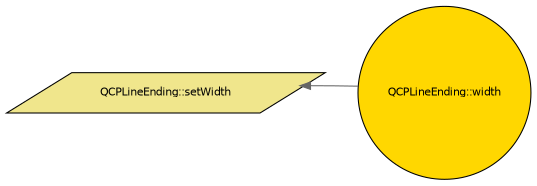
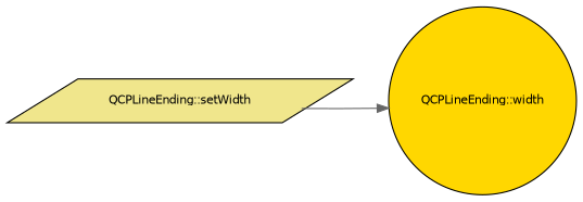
  digraph {
    rankdir=LR
    node [color=black fontname=Helvetica fontsize=10 style=filled]
    n1 [fillcolor=khaki fontcolor=black height=0.2 label="QCPLineEnding::setWidth" shape=parallelogram width=0.4]
    n2 [fillcolor=gold height=0.2 label="QCPLineEnding::width" shape=circle width=0.4]
-   n2 -> n1 [color=gray40 fontname=Helvetica fontsize=10 labelfontname=Helvetica labelfontsize=10 style=solid]
+   n1 -> n2 [color=gray40 fontname=Helvetica fontsize=10 labelfontname=Helvetica labelfontsize=10 style=solid]
  }
